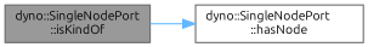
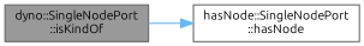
  digraph {
    rankdir=LR
    fontname=Ubuntu
    node [fontname=Ubuntu fontsize=10 shape=box style=filled]
    n1 [color=gray40 fillcolor=grey60 fontcolor=black height=0.2 label="dyno::SingleNodePort\l::isKindOf" width=0.4]
-   n2 [color=grey40 fillcolor=white height=0.2 label="dyno::SingleNodePort\l::hasNode" width=0.4]
+   n2 [color=grey40 fillcolor=white height=0.2 label="hasNode::SingleNodePort\l::hasNode" width=0.4]
    n1 -> n2 [color=steelblue1 fontname=Ubuntu fontsize=10 labelfontname=Helvetica labelfontsize=10 style=solid]
  }
